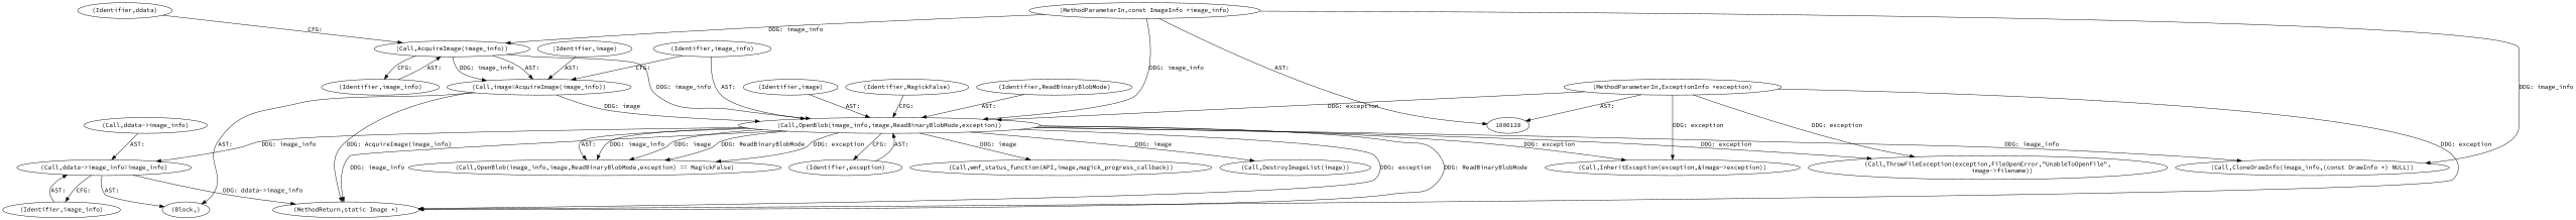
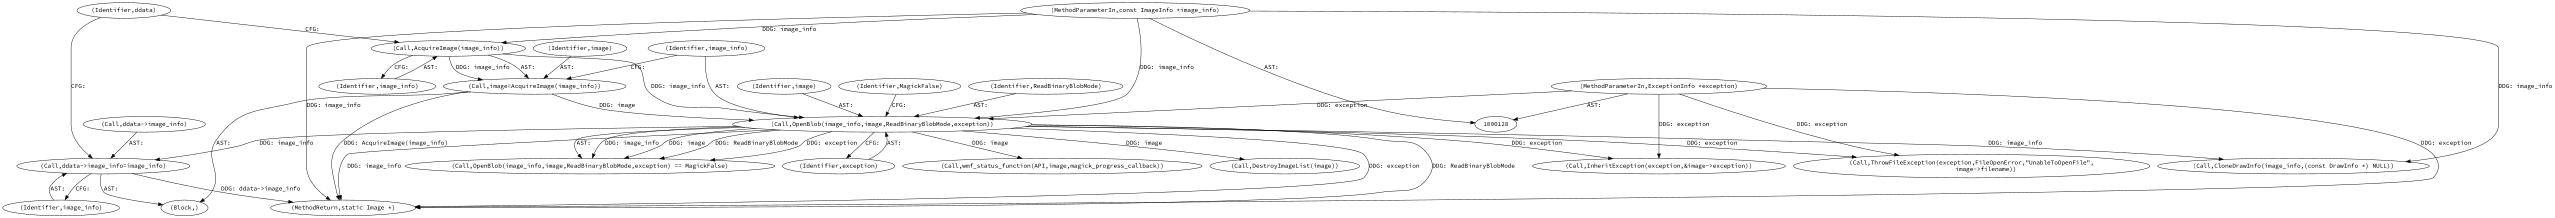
  digraph {
    fontname="Source Code Pro"
    node [fontname="Source Code Pro"]
    edge [fontname="Source Code Pro"]
    n1 [label="(Call,ddata->image_info=image_info)"]
    n2 [label="(Block,)"]
    n3 [label="(MethodReturn,static Image *)"]
    n4 [label="(Identifier,image_info)"]
    n5 [label="(Call,OpenBlob(image_info,image,ReadBinaryBlobMode,exception))"]
    n6 [label="(Call,InheritException(exception,&image->exception))"]
    n7 [label="(Call,DestroyImageList(image))"]
    n8 [label="(Call,CloneDrawInfo(image_info,(const DrawInfo *) NULL))"]
    n9 [label="(Call,ThrowFileException(exception,FileOpenError,\"UnableToOpenFile\",\n        image->filename))"]
    n10 [label="(Call,OpenBlob(image_info,image,ReadBinaryBlobMode,exception) == MagickFalse)"]
    n11 [label="(Identifier,exception)"]
    n12 [label="(Call,wmf_status_function(API,image,magick_progress_callback))"]
    n13 [label="(Call,AcquireImage(image_info))"]
    n14 [label="(Call,image=AcquireImage(image_info))"]
    n15 [label="(Identifier,image_info)"]
    n16 [label="(MethodParameterIn,const ImageInfo *image_info)"]
    1000128
    n18 [label="(MethodParameterIn,ExceptionInfo *exception)"]
    n19 [label="(Identifier,ddata)"]
    n20 [label="(Identifier,image)"]
    n21 [label="(Identifier,MagickFalse)"]
    n22 [label="(Identifier,ReadBinaryBlobMode)"]
    n23 [label="(Identifier,image)"]
    n24 [label="(Call,ddata->image_info)"]
    n25 [label="(Identifier,image_info)"]
    n1 -> n2 [label="AST: "]
    n1 -> n3 [label="DDG: ddata->image_info"]
    n1 -> n4 [label="CFG: "]
    n4 -> n1 [label="AST: "]
    n5 -> n1 [label="DDG: image_info"]
    n5 -> n3 [label="DDG: ReadBinaryBlobMode"]
    n5 -> n3 [label="DDG: image_info"]
    n5 -> n3 [label="DDG: exception"]
    n5 -> n6 [label="DDG: exception"]
    n5 -> n7 [label="DDG: image"]
    n5 -> n8 [label="DDG: image_info"]
    n5 -> n9 [label="DDG: exception"]
    n5 -> n10 [label="AST: "]
    n5 -> n10 [label="DDG: image_info"]
    n5 -> n10 [label="DDG: image"]
    n5 -> n10 [label="DDG: ReadBinaryBlobMode"]
    n5 -> n10 [label="DDG: exception"]
    n5 -> n11 [label="CFG: "]
    n5 -> n12 [label="DDG: image"]
    n11 -> n5 [label="AST: "]
    n13 -> n5 [label="DDG: image_info"]
    n13 -> n14 [label="AST: "]
    n13 -> n14 [label="DDG: image_info"]
    n13 -> n15 [label="CFG: "]
    n14 -> n2 [label="AST: "]
    n14 -> n3 [label="DDG: AcquireImage(image_info)"]
    n14 -> n5 [label="DDG: image"]
    n15 -> n13 [label="AST: "]
+   n16 -> n3 [label="DDG: image_info"]
    n16 -> n5 [label="DDG: image_info"]
    n16 -> n8 [label="DDG: image_info"]
    n16 -> n13 [label="DDG: image_info"]
    n16 -> 1000128 [label="AST: "]
    n18 -> n3 [label="DDG: exception"]
    n18 -> n5 [label="DDG: exception"]
    n18 -> n6 [label="DDG: exception"]
    n18 -> n9 [label="DDG: exception"]
    n18 -> 1000128 [label="AST: "]
+   n19 -> n1 [label="CFG: "]
    n19 -> n13 [label="CFG: "]
    n20 -> n5 [label="AST: "]
    n21 -> n5 [label="CFG: "]
    n22 -> n5 [label="AST: "]
    n23 -> n14 [label="AST: "]
    n24 -> n1 [label="AST: "]
    n25 -> n5 [label="AST: "]
    n25 -> n14 [label="CFG: "]
  }
